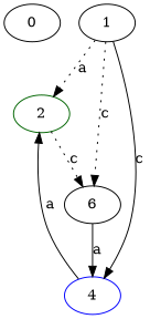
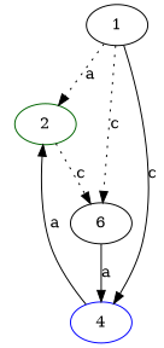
  strict digraph {
    node [color=black]
    edge [style=dotted]
-   0
    2 [color=darkgreen]
    1
    4 [color=blue]
    6
    2 -> 6 [label=c]
    1 -> 2 [label=a]
    1 -> 4 [label=c style=solid]
    1 -> 6 [label=c]
    4 -> 2 [label=a style=solid]
    6 -> 4 [label=a style=solid]
  }
